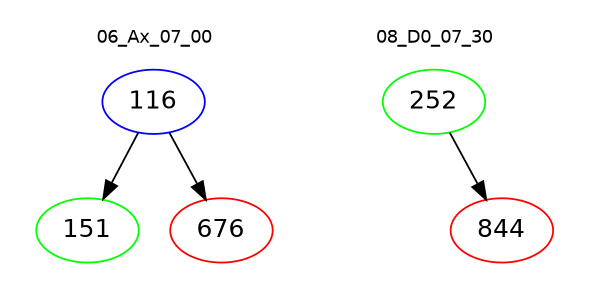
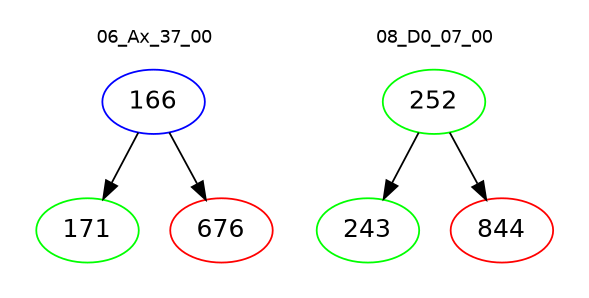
  digraph {
    fontname="DejaVu Sans"
    node [color=green fontname="DejaVu Sans"]
    edge [color=black fontname="DejaVu Sans"]
-   n1 [color=blue label=116]
-   n2 [label=151]
+   n1 [color=blue label=166]
+   n2 [label=171]
    n3 [color=red label=676]
    n4 [label=252]
+   n5 [label=243]
    n6 [color=red label=844]
    subgraph cluster_1 {
      color=white
      fontsize=10
-     label="06_Ax_07_00"
+     label="06_Ax_37_00"
      n1
      n2
      n3
    }
    subgraph cluster_2 {
      color=white
      fontsize=10
-     label="08_D0_07_30"
+     label="08_D0_07_00"
      n4
+     n5
      n6
    }
    n1 -> n2
    n1 -> n3
+   n4 -> n5
    n4 -> n6
  }
